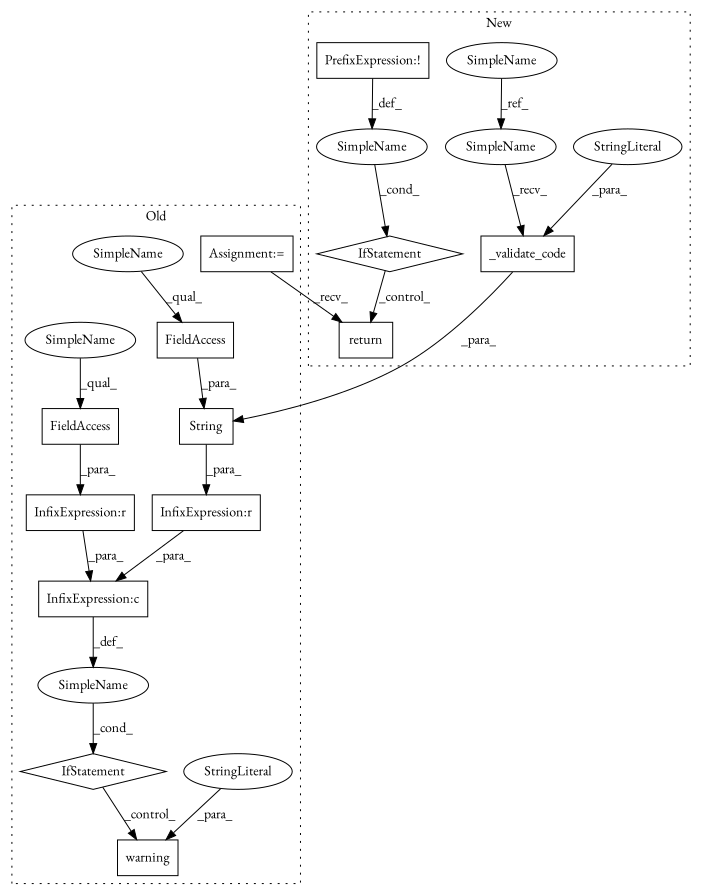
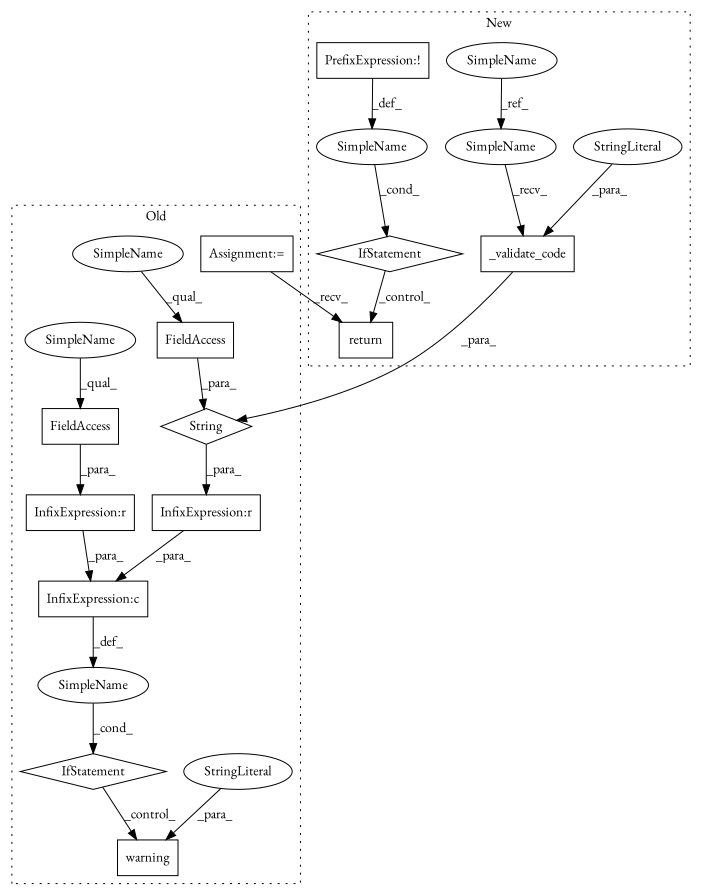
  digraph {
    fontname="EB Garamond"
    node [a=42 fontname="EB Garamond" l=4 shape=box]
    edge [fontname="EB Garamond"]
-   n1 [a=32 l="7,1" label=String s="3195,3212"]
+   n1 [a=32 l="7,1" label=String s="3195,3212" shape=diamond]
    n2 [a=27 label="InfixExpression:c" s=3214]
    n3 [a=27 label="InfixExpression:r" s=3191]
    n4 [a=27 label="InfixExpression:r" s=3235]
    n5 [a=22 l=16 label=FieldAccess s=3219]
    n6 [a=22 l=10 label=FieldAccess s=3202]
    n7 [a=25 l="4,2" label=IfStatement s="3182,3244" shape=diamond]
    n8 [label=SimpleName shape=ellipse l=""]
    n9 [a=32 l="8,1" label=warning s="3385,3432"]
    n10 [a=7 l=7 label="Assignment:=" s=3169]
    n11 [a=45 l=39 label=StringLiteral s=3393 shape=ellipse]
    n12 [label=SimpleName s=3202 shape=ellipse]
    n13 [label=SimpleName s=3219 shape=ellipse]
    n14 [a=32 l="15,1" label=_validate_code s="3576,3609"]
    n15 [a=38 l=1 label="PrefixExpression:!" s=3570]
    n16 [label=SimpleName s=3544 shape=ellipse]
    n17 [a=25 l="4,2" label=IfStatement s="3566,3610" shape=diamond]
    n18 [label=SimpleName shape=ellipse l=""]
    n19 [a=41 l=7 label=return s=3620]
    n20 [a=45 l=13 label=StringLiteral s=3596 shape=ellipse]
    n21 [label=SimpleName s=3571 shape=ellipse]
    subgraph cluster_1 {
      label=Old
      style=dotted
      n1
      n2
      n3
      n4
      n5
      n6
      n7
      n8
      n9
      n10
      n11
      n12
      n13
    }
    subgraph cluster_2 {
      label=New
      style=dotted
      n14
      n15
      n16
      n17
      n18
      n19
      n20
      n21
    }
    n1 -> n3 [label=_para_]
    n2 -> n8 [label=_def_]
    n3 -> n2 [label=_para_]
    n4 -> n2 [label=_para_]
    n5 -> n4 [label=_para_]
    n6 -> n1 [label=_para_]
    n7 -> n9 [label=_control_]
    n8 -> n7 [label=_cond_]
    n10 -> n19 [label=_recv_]
    n11 -> n9 [label=_para_]
    n12 -> n6 [label=_qual_]
    n13 -> n5 [label=_qual_]
    n14 -> n1 [label=_para_]
    n15 -> n18 [label=_def_]
    n16 -> n21 [label=_ref_]
    n17 -> n19 [label=_control_]
    n18 -> n17 [label=_cond_]
    n20 -> n14 [label=_para_]
    n21 -> n14 [label=_recv_]
  }
